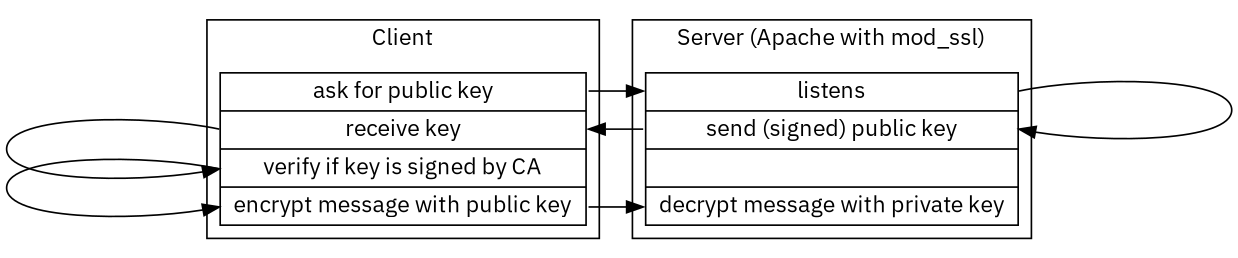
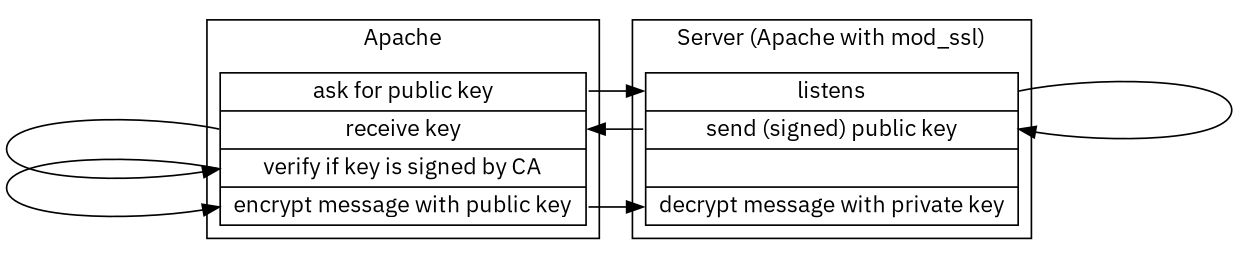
  digraph {
    rankdir=LR
    fontname="IBM Plex Sans"
    node [shape=record fontname="IBM Plex Sans"]
    edge [fontname="IBM Plex Sans"]
    n1 [label="<f0>listens			|<f1>send (signed) public key	|										|<f2>decrypt message with private key"]
    n2 [label="<f0>ask for public key|<f1>receive key				|<f2>verify if key is signed by CA		|<f3>encrypt message with public key"]
    subgraph cluster_1 {
      label="Server (Apache with mod_ssl)"
      n1
    }
    subgraph cluster_2 {
-     label=Client
+     label=Apache
      n2
    }
    n1 -> n1 [headport="f1:e" tailport="f0:e"]
    n1 -> n2 [headport=f1 tailport=f1]
    n2 -> n1 [headport=f0 tailport=f0]
    n2 -> n1 [headport=f2 tailport=f3]
    n2 -> n2 [headport="f2:w" tailport="f1:w"]
    n2 -> n2 [headport="f3:w" tailport="f2:w"]
  }
